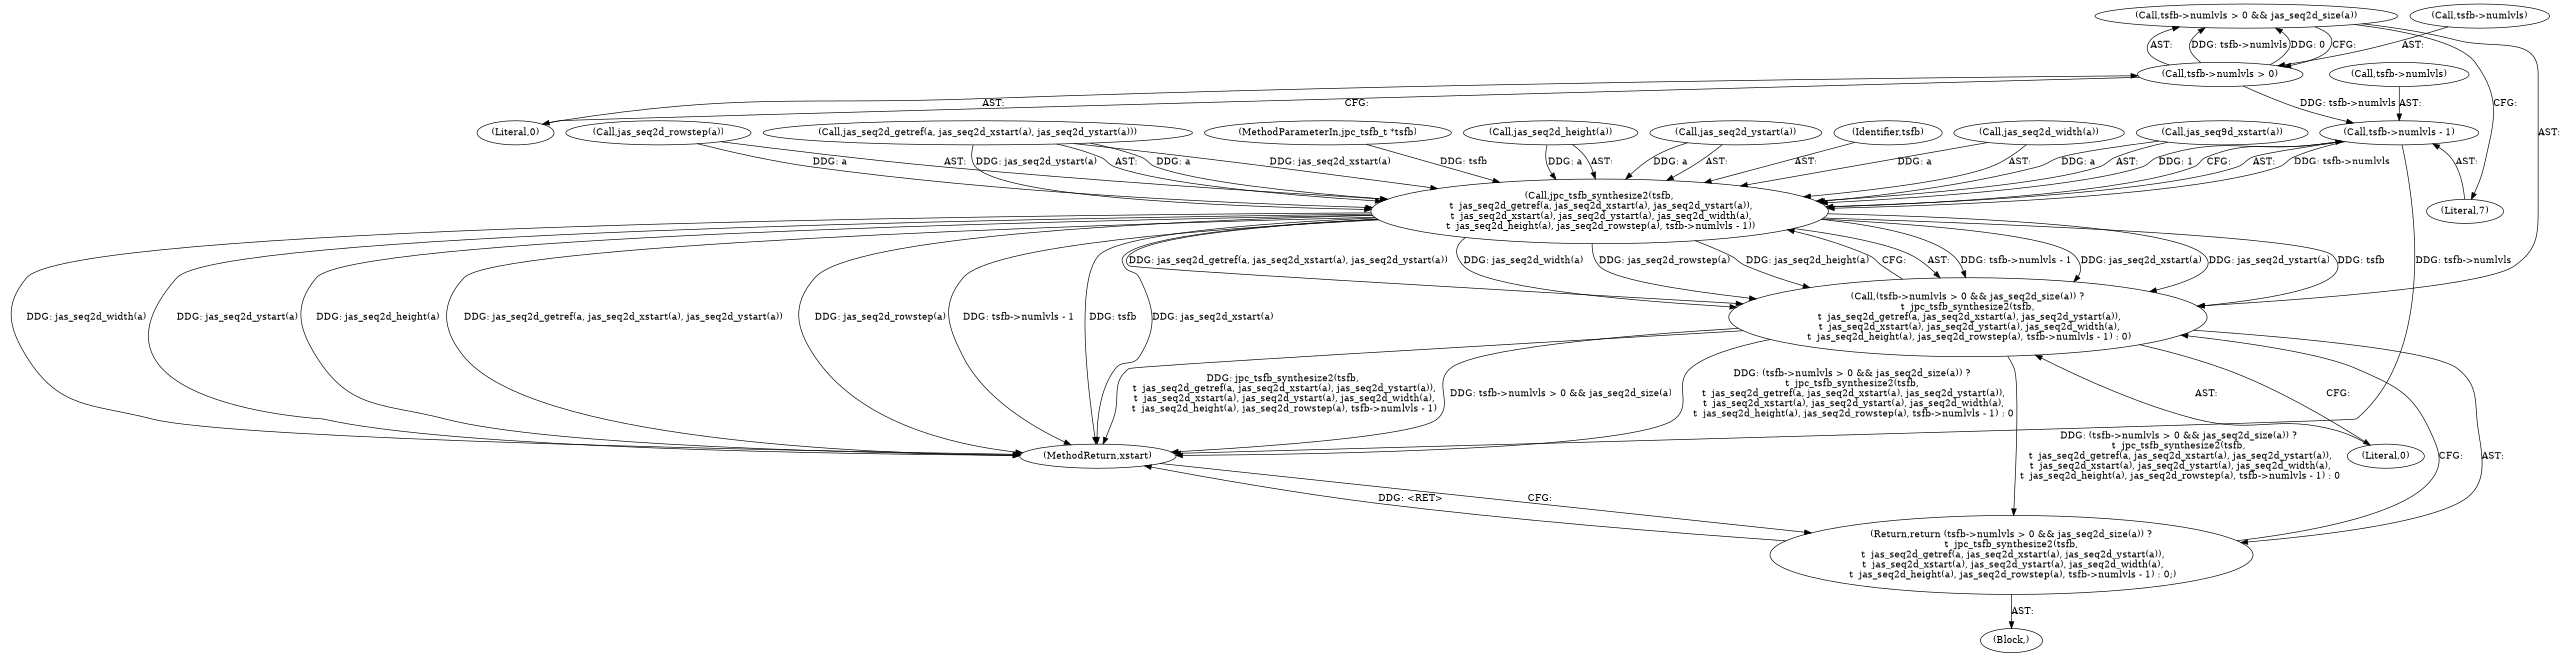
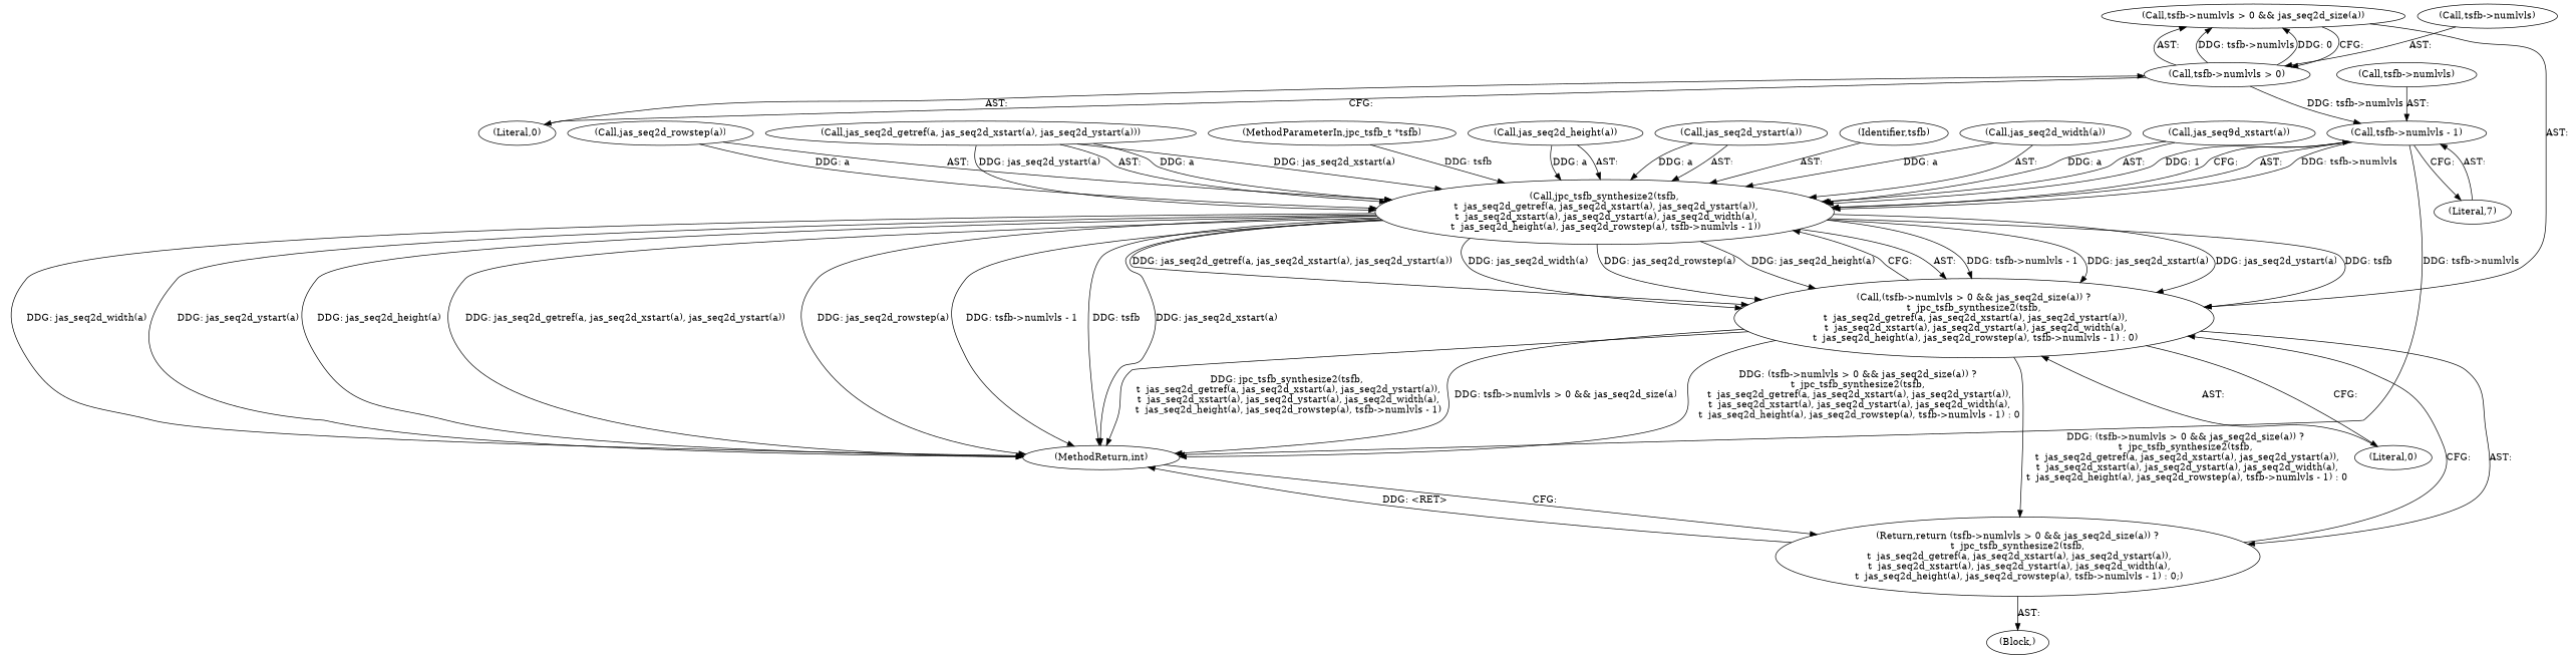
  digraph {
    n1 [label="(Call,tsfb->numlvls - 1)"]
    n2 [label="(Call,jpc_tsfb_synthesize2(tsfb,\n \t  jas_seq2d_getref(a, jas_seq2d_xstart(a), jas_seq2d_ystart(a)),\n \t  jas_seq2d_xstart(a), jas_seq2d_ystart(a), jas_seq2d_width(a),\n \t  jas_seq2d_height(a), jas_seq2d_rowstep(a), tsfb->numlvls - 1))"]
-   n3 [label="(MethodReturn,xstart)"]
+   n3 [label="(MethodReturn,int)"]
    n4 [label="(Literal,7)"]
    n5 [label="(Call,(tsfb->numlvls > 0 && jas_seq2d_size(a)) ?\n\t  jpc_tsfb_synthesize2(tsfb,\n \t  jas_seq2d_getref(a, jas_seq2d_xstart(a), jas_seq2d_ystart(a)),\n \t  jas_seq2d_xstart(a), jas_seq2d_ystart(a), jas_seq2d_width(a),\n \t  jas_seq2d_height(a), jas_seq2d_rowstep(a), tsfb->numlvls - 1) : 0)"]
    n6 [label="(Return,return (tsfb->numlvls > 0 && jas_seq2d_size(a)) ?\n\t  jpc_tsfb_synthesize2(tsfb,\n \t  jas_seq2d_getref(a, jas_seq2d_xstart(a), jas_seq2d_ystart(a)),\n \t  jas_seq2d_xstart(a), jas_seq2d_ystart(a), jas_seq2d_width(a),\n \t  jas_seq2d_height(a), jas_seq2d_rowstep(a), tsfb->numlvls - 1) : 0;)"]
    n7 [label="(Call,tsfb->numlvls > 0)"]
    n8 [label="(Call,tsfb->numlvls > 0 && jas_seq2d_size(a))"]
    n9 [label="(Literal,0)"]
    n10 [label="(Literal,0)"]
    n11 [label="(Block,)"]
    n12 [label="(Identifier,tsfb)"]
    n13 [label="(Call,jas_seq2d_width(a))"]
    n14 [label="(Call,tsfb->numlvls)"]
    n15 [label="(Call,jas_seq9d_xstart(a))"]
    n16 [label="(Call,jas_seq2d_rowstep(a))"]
    n17 [label="(Call,jas_seq2d_getref(a, jas_seq2d_xstart(a), jas_seq2d_ystart(a)))"]
    n18 [label="(Call,tsfb->numlvls)"]
    n19 [label="(MethodParameterIn,jpc_tsfb_t *tsfb)"]
    n20 [label="(Call,jas_seq2d_height(a))"]
    n21 [label="(Call,jas_seq2d_ystart(a))"]
    n1 -> n2 [label="AST: "]
    n1 -> n2 [label="DDG: tsfb->numlvls"]
    n1 -> n2 [label="DDG: 1"]
    n1 -> n3 [label="DDG: tsfb->numlvls"]
-   n8 -> n4 [label="CFG: "]
+   n1 -> n4 [label="CFG: "]
    n2 -> n1 [label="CFG: "]
    n2 -> n3 [label="DDG: tsfb->numlvls - 1"]
    n2 -> n3 [label="DDG: tsfb"]
    n2 -> n3 [label="DDG: jas_seq2d_xstart(a)"]
    n2 -> n3 [label="DDG: jas_seq2d_height(a)"]
    n2 -> n3 [label="DDG: jas_seq2d_getref(a, jas_seq2d_xstart(a), jas_seq2d_ystart(a))"]
    n2 -> n3 [label="DDG: jas_seq2d_rowstep(a)"]
    n2 -> n3 [label="DDG: jas_seq2d_width(a)"]
    n2 -> n3 [label="DDG: jas_seq2d_ystart(a)"]
    n2 -> n5 [label="AST: "]
    n2 -> n5 [label="DDG: tsfb->numlvls - 1"]
    n2 -> n5 [label="DDG: jas_seq2d_xstart(a)"]
    n2 -> n5 [label="DDG: jas_seq2d_ystart(a)"]
    n2 -> n5 [label="DDG: tsfb"]
    n2 -> n5 [label="DDG: jas_seq2d_getref(a, jas_seq2d_xstart(a), jas_seq2d_ystart(a))"]
    n2 -> n5 [label="DDG: jas_seq2d_width(a)"]
    n2 -> n5 [label="DDG: jas_seq2d_rowstep(a)"]
    n2 -> n5 [label="DDG: jas_seq2d_height(a)"]
    n3 -> n6 [label="CFG: "]
    n4 -> n1 [label="AST: "]
    n5 -> n2 [label="CFG: "]
    n5 -> n3 [label="DDG: (tsfb->numlvls > 0 && jas_seq2d_size(a)) ?\n\t  jpc_tsfb_synthesize2(tsfb,\n \t  jas_seq2d_getref(a, jas_seq2d_xstart(a), jas_seq2d_ystart(a)),\n \t  jas_seq2d_xstart(a), jas_seq2d_ystart(a), jas_seq2d_width(a),\n \t  jas_seq2d_height(a), jas_seq2d_rowstep(a), tsfb->numlvls - 1) : 0"]
    n5 -> n3 [label="DDG: jpc_tsfb_synthesize2(tsfb,\n \t  jas_seq2d_getref(a, jas_seq2d_xstart(a), jas_seq2d_ystart(a)),\n \t  jas_seq2d_xstart(a), jas_seq2d_ystart(a), jas_seq2d_width(a),\n \t  jas_seq2d_height(a), jas_seq2d_rowstep(a), tsfb->numlvls - 1)"]
    n5 -> n3 [label="DDG: tsfb->numlvls > 0 && jas_seq2d_size(a)"]
    n5 -> n6 [label="AST: "]
    n5 -> n6 [label="DDG: (tsfb->numlvls > 0 && jas_seq2d_size(a)) ?\n\t  jpc_tsfb_synthesize2(tsfb,\n \t  jas_seq2d_getref(a, jas_seq2d_xstart(a), jas_seq2d_ystart(a)),\n \t  jas_seq2d_xstart(a), jas_seq2d_ystart(a), jas_seq2d_width(a),\n \t  jas_seq2d_height(a), jas_seq2d_rowstep(a), tsfb->numlvls - 1) : 0"]
    n5 -> n10 [label="CFG: "]
    n6 -> n3 [label="DDG: <RET>"]
    n6 -> n5 [label="CFG: "]
    n6 -> n11 [label="AST: "]
    n7 -> n1 [label="DDG: tsfb->numlvls"]
    n7 -> n8 [label="AST: "]
    n7 -> n8 [label="DDG: tsfb->numlvls"]
    n7 -> n8 [label="DDG: 0"]
    n7 -> n9 [label="CFG: "]
    n8 -> n5 [label="AST: "]
    n8 -> n7 [label="CFG: "]
    n9 -> n7 [label="AST: "]
    n10 -> n5 [label="AST: "]
    n12 -> n2 [label="AST: "]
    n13 -> n2 [label="AST: "]
    n13 -> n2 [label="DDG: a"]
    n14 -> n7 [label="AST: "]
    n15 -> n2 [label="AST: "]
    n15 -> n2 [label="DDG: a"]
    n16 -> n2 [label="AST: "]
    n16 -> n2 [label="DDG: a"]
    n17 -> n2 [label="AST: "]
    n17 -> n2 [label="DDG: a"]
    n17 -> n2 [label="DDG: jas_seq2d_xstart(a)"]
    n17 -> n2 [label="DDG: jas_seq2d_ystart(a)"]
    n18 -> n1 [label="AST: "]
    n19 -> n2 [label="DDG: tsfb"]
    n20 -> n2 [label="AST: "]
    n20 -> n2 [label="DDG: a"]
    n21 -> n2 [label="AST: "]
    n21 -> n2 [label="DDG: a"]
  }
